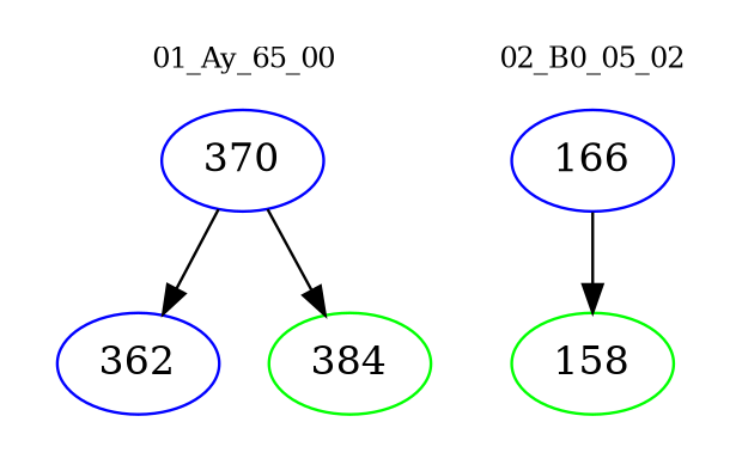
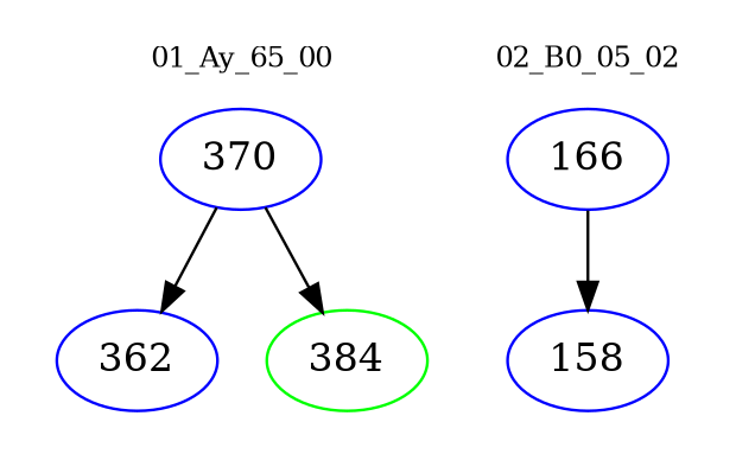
  digraph {
    fontname="DejaVu Serif"
    node [color=blue fontname="DejaVu Serif"]
    edge [color=black fontname="DejaVu Serif"]
    n1 [label=370]
    n2 [label=362]
    n3 [color=green label=384]
    n4 [label=166]
-   n5 [color=green label=158]
+   n5 [label=158]
    subgraph cluster_1 {
      color=white
      fontsize=10
      label="01_Ay_65_00"
      n1
      n2
      n3
    }
    subgraph cluster_2 {
      color=white
      fontsize=10
      label="02_B0_05_02"
      n4
      n5
    }
    n1 -> n2
    n1 -> n3
    n4 -> n5
  }
